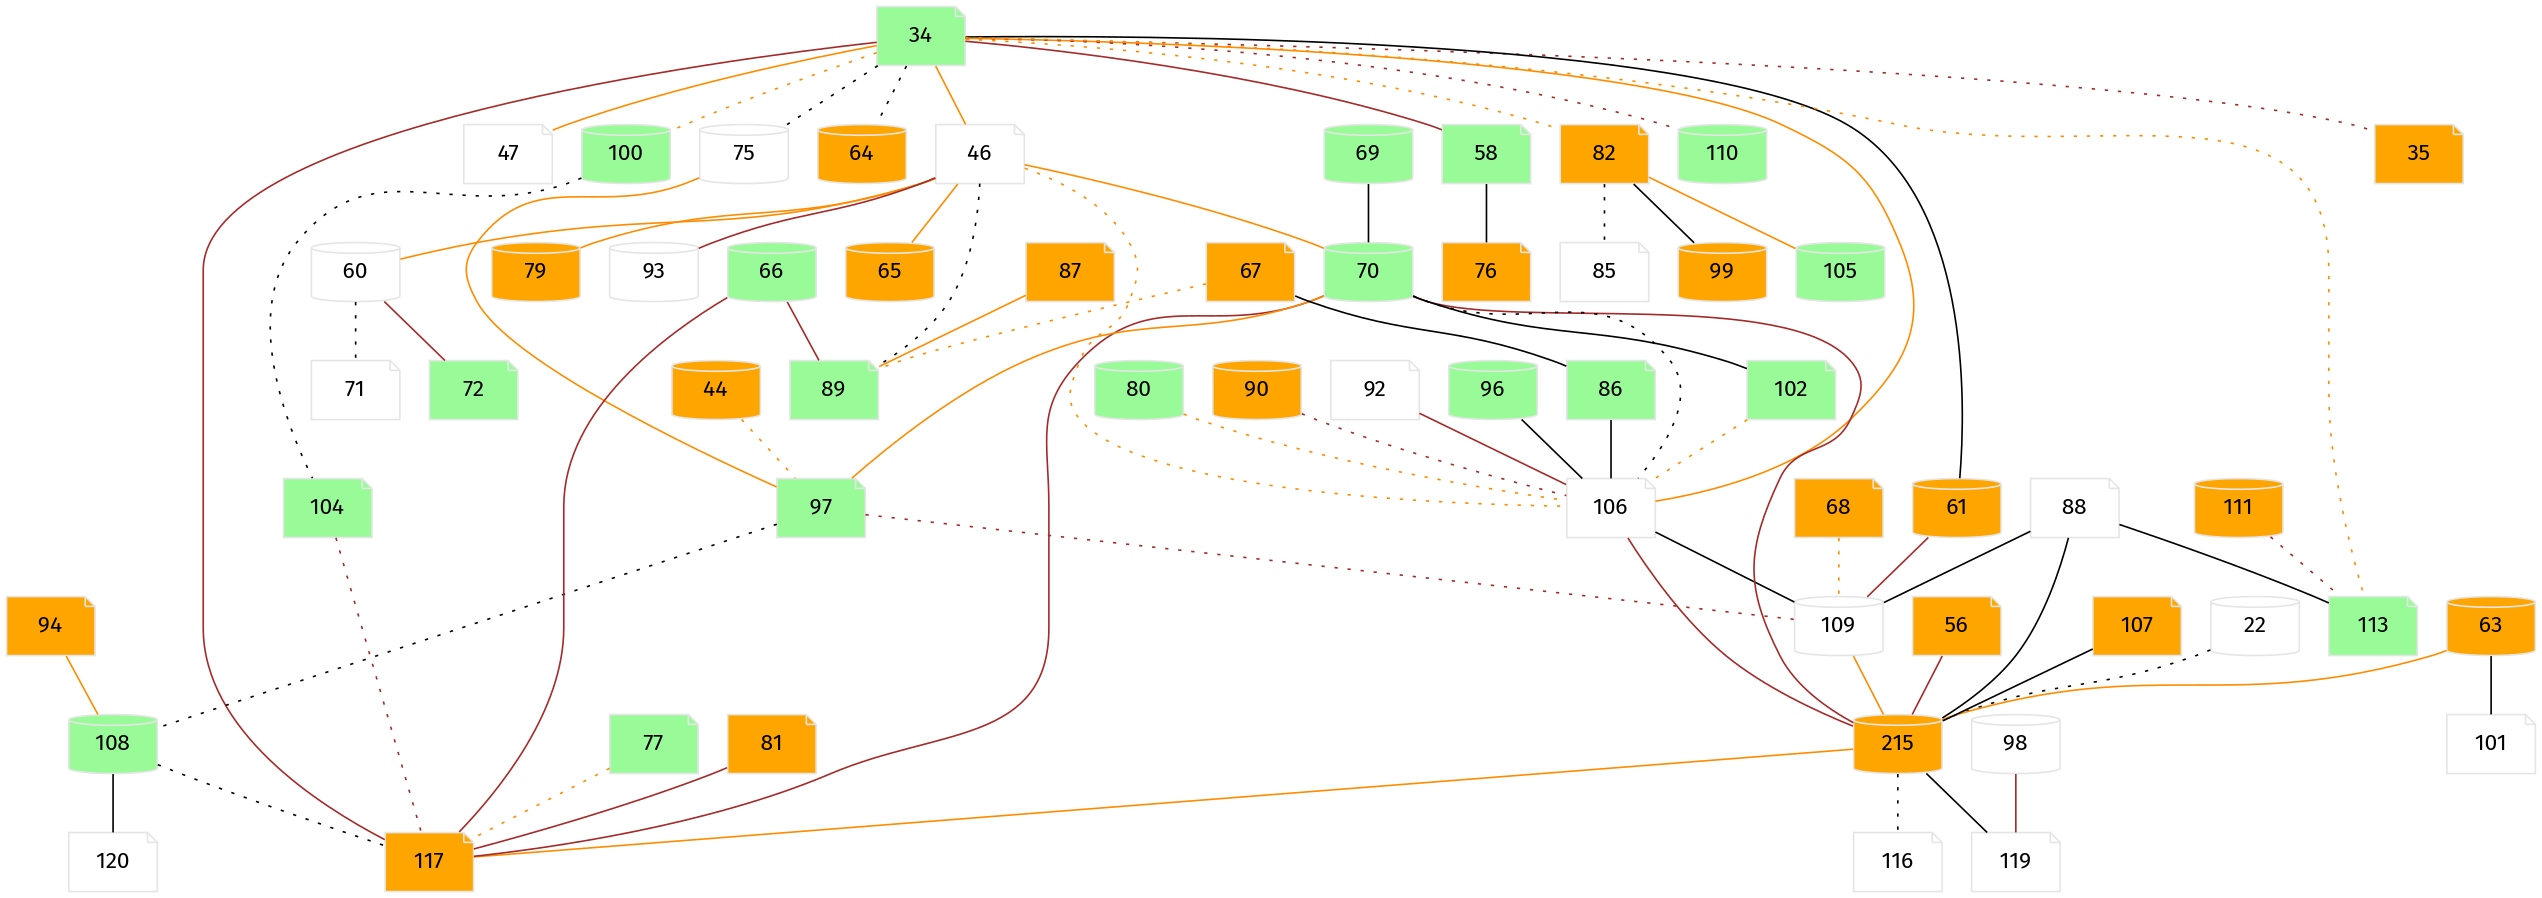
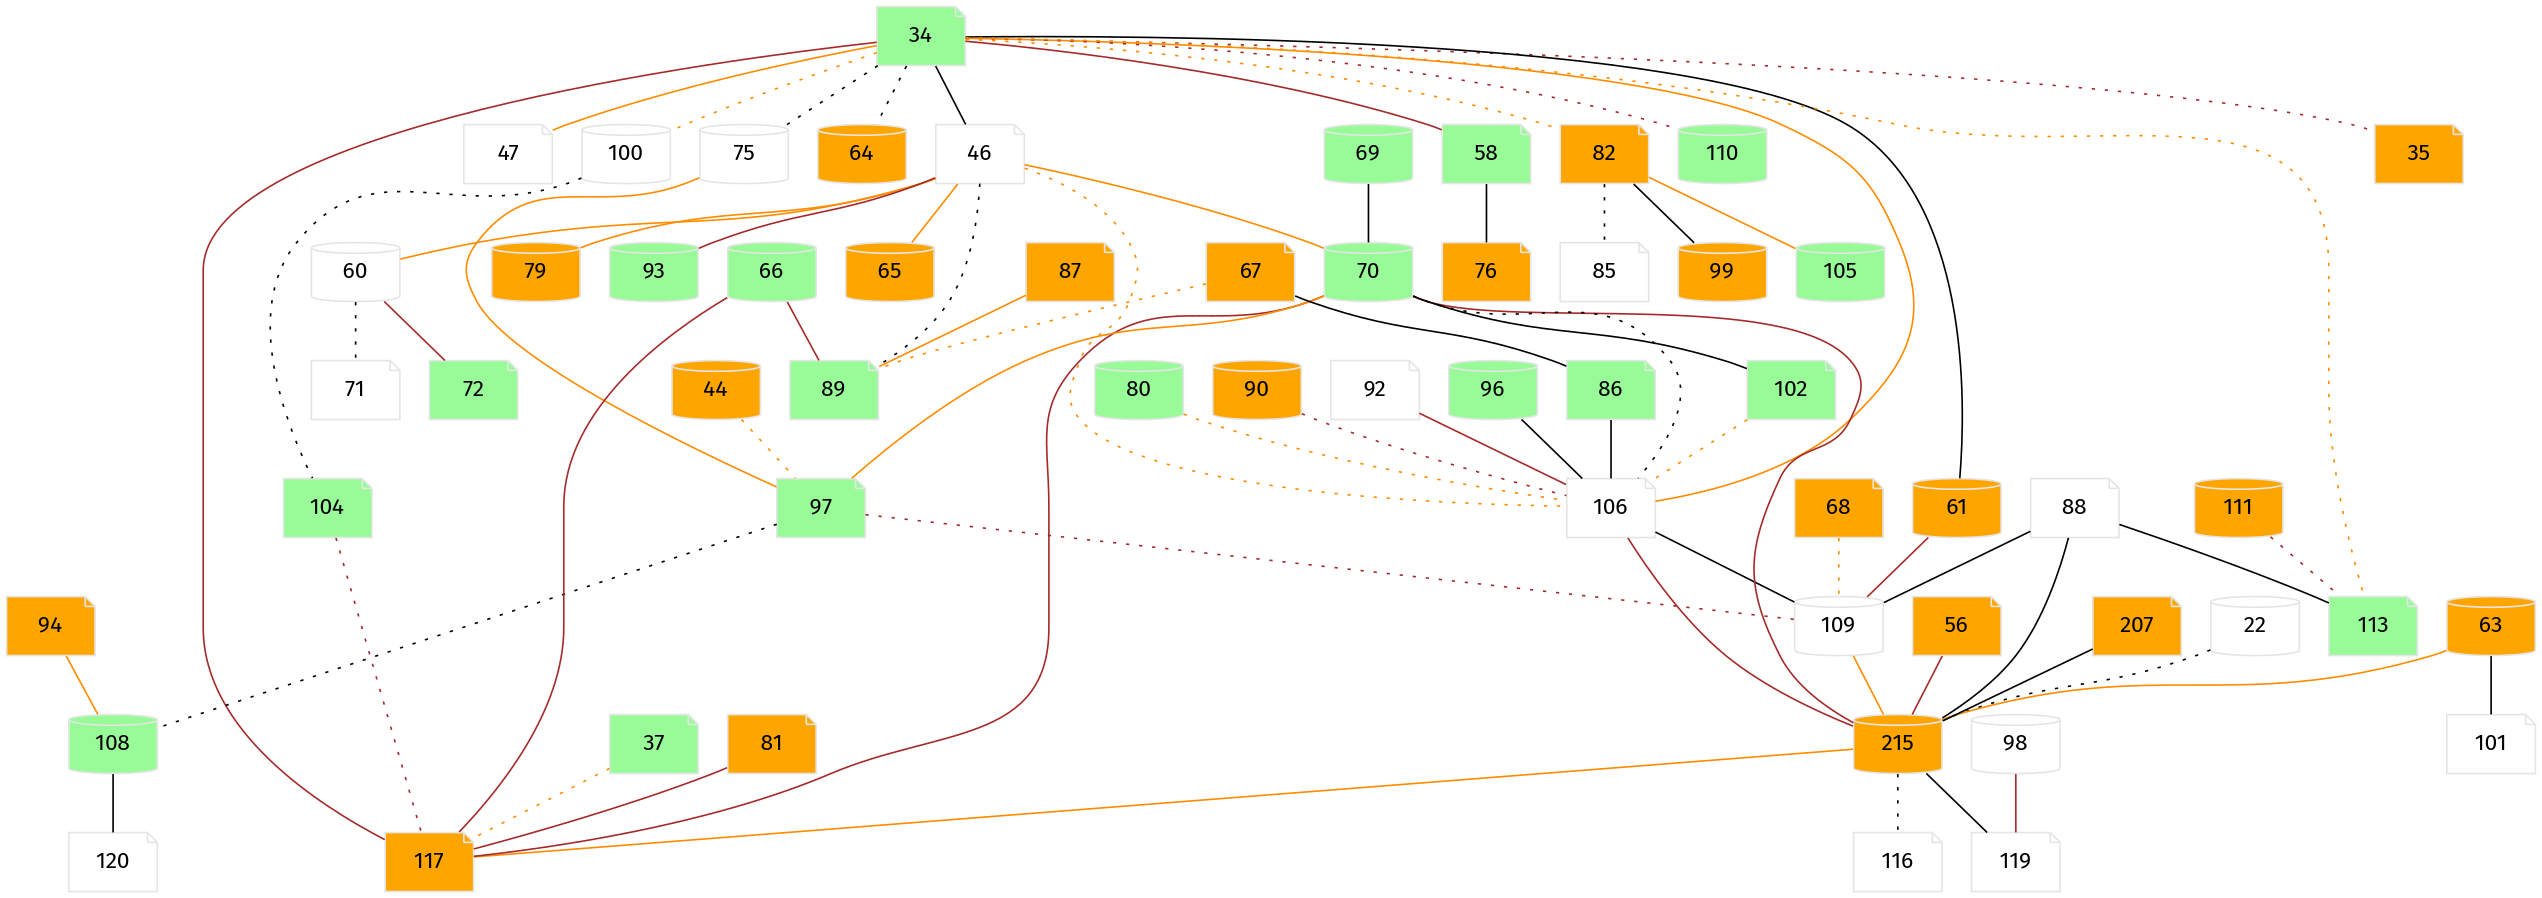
  graph {
    fontname="Fira Sans"
    node [color=gray90 fillcolor=orange fontname="Fira Sans" shape=note style=filled]
    edge [color=black fontname="Fira Sans" style=solid]
    22 [fillcolor=white shape=cylinder super="+18"]
    n2 [label=215 shape=cylinder super="+30+62"]
    117 [super="+112+42+48"]
    119 [fillcolor=white]
    116 [fillcolor=white]
    34 [fillcolor=palegreen super="+6+8+12"]
    35
    46 [fillcolor=white super="+1"]
    47 [fillcolor=white]
    58 [fillcolor=palegreen super="+17"]
    61 [shape=cylinder super="+37"]
    64 [shape=cylinder]
    75 [fillcolor=white shape=cylinder]
    82
-   100 [fillcolor=palegreen shape=cylinder]
+   100 [fillcolor=white shape=cylinder]
    106 [fillcolor=white super="+84+103+95"]
    110 [fillcolor=palegreen shape=cylinder]
    113 [fillcolor=palegreen super="+26"]
    60 [fillcolor=white shape=cylinder super="+57"]
    65 [shape=cylinder]
    70 [fillcolor=palegreen shape=cylinder super="+9+32"]
    79 [shape=cylinder]
    89 [fillcolor=palegreen super="+31"]
-   93 [fillcolor=white shape=cylinder]
+   93 [fillcolor=palegreen shape=cylinder]
    76
    109 [fillcolor=white shape=cylinder super="+39+40"]
    97 [fillcolor=palegreen super="+23+25"]
    85 [fillcolor=white]
    99 [shape=cylinder]
    105 [fillcolor=palegreen shape=cylinder]
    104 [fillcolor=palegreen]
    108 [fillcolor=palegreen shape=cylinder super="+81"]
    44 [shape=cylinder]
    71 [fillcolor=white]
    72 [fillcolor=palegreen]
    102 [fillcolor=palegreen]
    56 [super="+24"]
    63 [shape=cylinder]
    101 [fillcolor=white]
    66 [fillcolor=palegreen shape=cylinder]
    86 [fillcolor=palegreen super="+52"]
    67
    68
    69 [fillcolor=palegreen shape=cylinder]
-   77 [fillcolor=palegreen]
+   77 [fillcolor=palegreen label=37]
    80 [fillcolor=palegreen shape=cylinder]
    87
    88 [fillcolor=white super="+53"]
    90 [shape=cylinder super="+83"]
    n50 [label=81 super="+15"]
    92 [fillcolor=white super="+49"]
    120 [fillcolor=white]
    94
    96 [fillcolor=palegreen shape=cylinder]
    98 [fillcolor=white shape=cylinder]
-   107
+   107 [label=207]
    111 [shape=cylinder]
    22 -- n2 [style=dotted]
    n2 -- 117 [color=darkorange weight=2]
    n2 -- 119
    n2 -- 116 [style=dotted]
    34 -- 117 [color=brown weight=4]
    34 -- 35 [color=brown style=dotted]
-   34 -- 46 [color=darkorange]
+   34 -- 46
    34 -- 47 [color=darkorange]
    34 -- 58 [color=brown]
    34 -- 61
    34 -- 64 [style=dotted]
    34 -- 75 [style=dotted]
    34 -- 82 [color=darkorange style=dotted]
    34 -- 100 [color=darkorange style=dotted]
    34 -- 106 [color=darkorange]
    34 -- 110 [color=brown style=dotted]
    34 -- 113 [color=darkorange style=dotted]
    46 -- 106 [color=darkorange style=dotted]
    46 -- 60 [color=darkorange]
    46 -- 65 [color=darkorange]
    46 -- 70 [color=darkorange weight=2]
    46 -- 79 [color=darkorange]
    46 -- 89 [style=dotted]
    46 -- 93 [color=brown]
    58 -- 76
    61 -- 109 [color=brown]
    75 -- 97 [color=darkorange]
    82 -- 85 [style=dotted]
    82 -- 99
    82 -- 105 [color=darkorange]
    100 -- 104 [style=dotted]
    106 -- n2 [color=brown weight=2]
    106 -- 109
    60 -- 71 [style=dotted]
    60 -- 72 [color=brown]
    70 -- n2 [color=brown weight=2]
    70 -- 117 [color=brown weight=2]
    70 -- 106 [style=dotted]
    70 -- 97 [color=darkorange]
    70 -- 102
    109 -- n2 [color=darkorange]
    97 -- 109 [color=brown style=dotted weight=2]
    97 -- 108 [style=dotted]
    104 -- 117 [color=brown style=dotted]
-   108 -- 117 [style=dotted weight=2]
    108 -- 120
    44 -- 97 [color=darkorange style=dotted]
    102 -- 106 [color=darkorange style=dotted]
    56 -- n2 [color=brown weight=3]
    63 -- n2 [color=darkorange]
    63 -- 101
    66 -- 117 [color=brown]
    66 -- 89 [color=brown]
    86 -- 106 [weight=5]
    67 -- 89 [color=darkorange style=dotted]
    67 -- 86
    68 -- 109 [color=darkorange style=dotted weight=2]
    69 -- 70
    77 -- 117 [color=darkorange style=dotted]
    80 -- 106 [color=darkorange style=dotted]
    87 -- 89 [color=darkorange]
    88 -- n2
    88 -- 113
    88 -- 109
    90 -- 106 [color=brown style=dotted weight=2]
    n50 -- 117 [color=brown]
    92 -- 106 [color=brown weight=2]
    94 -- 108 [color=darkorange]
    96 -- 106
    98 -- 119 [color=brown]
    107 -- n2
    111 -- 113 [color=brown style=dotted]
  }
